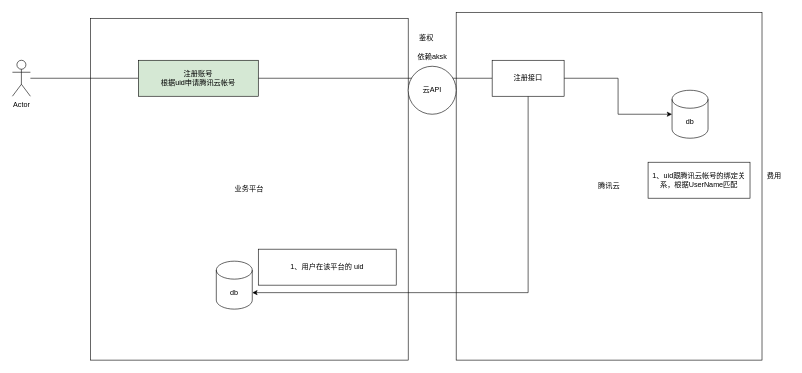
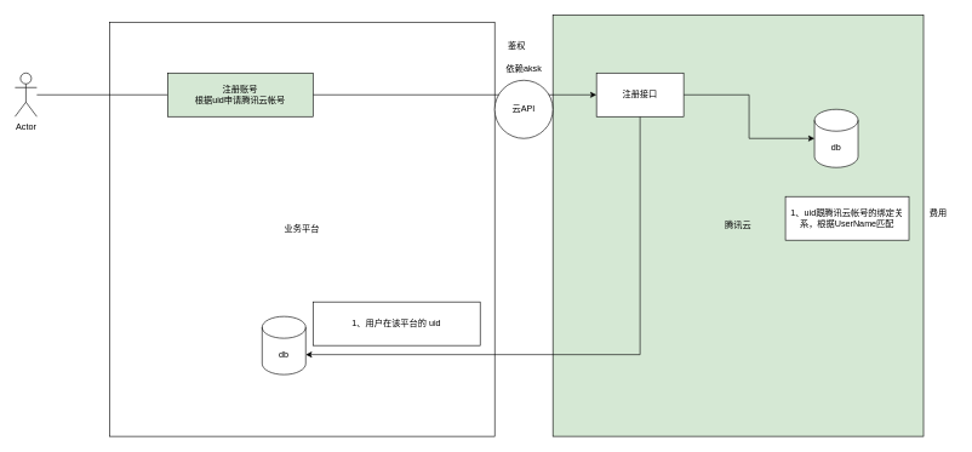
  <mxCell id="0" />
  <mxCell id="1" parent="0" />
- <mxCell id="2" value="腾讯云" style="rounded=0;whiteSpace=wrap;html=1;" parent="1" vertex="1"><mxGeometry x="760" y="20" width="510" height="580" as="geometry" /></mxCell>
+ <mxCell id="2" value="腾讯云" style="rounded=0;whiteSpace=wrap;html=1;fillColor=#d5e8d4;" parent="1" vertex="1"><mxGeometry x="760" y="20" width="510" height="580" as="geometry" /></mxCell>
  <mxCell id="3" value="业务平台" style="rounded=0;whiteSpace=wrap;html=1;" parent="1" vertex="1"><mxGeometry x="150" y="30" width="530" height="570" as="geometry" /></mxCell>
  <mxCell id="4" style="edgeStyle=orthogonalEdgeStyle;rounded=0;orthogonalLoop=1;jettySize=auto;html=1;entryX=0;entryY=0.5;entryDx=0;entryDy=0;endArrow=none;" parent="1" source="5" target="7" edge="1"><mxGeometry relative="1" as="geometry" /></mxCell>
  <mxCell id="5" value="Actor" style="shape=umlActor;verticalLabelPosition=bottom;verticalAlign=top;html=1;outlineConnect=0;" parent="1" vertex="1"><mxGeometry x="20" y="100" width="30" height="60" as="geometry" /></mxCell>
- <mxCell id="6" style="edgeStyle=orthogonalEdgeStyle;rounded=0;orthogonalLoop=1;jettySize=auto;html=1;entryX=0;entryY=0.5;entryDx=0;entryDy=0;endArrow=none;" parent="1" source="7" target="10" edge="1"><mxGeometry relative="1" as="geometry" /></mxCell>
+ <mxCell id="6" style="edgeStyle=orthogonalEdgeStyle;rounded=0;orthogonalLoop=1;jettySize=auto;html=1;entryX=0;entryY=0.5;entryDx=0;entryDy=0;" parent="1" source="7" target="10" edge="1"><mxGeometry relative="1" as="geometry" /></mxCell>
  <mxCell id="7" value="注册账号&lt;br&gt;根据uid申请腾讯云帐号" style="rounded=0;whiteSpace=wrap;html=1;fillColor=#d5e8d4;" parent="1" vertex="1"><mxGeometry x="230" y="100" width="200" height="60" as="geometry" /></mxCell>
  <mxCell id="8" style="edgeStyle=orthogonalEdgeStyle;rounded=0;orthogonalLoop=1;jettySize=auto;html=1;entryX=1;entryY=0;entryDx=0;entryDy=52.5;entryPerimeter=0;" parent="1" source="10" target="12" edge="1"><mxGeometry relative="1" as="geometry"><Array as="points"><mxPoint x="880" y="488" /></Array></mxGeometry></mxCell>
  <mxCell id="9" style="edgeStyle=orthogonalEdgeStyle;rounded=0;orthogonalLoop=1;jettySize=auto;html=1;entryX=0;entryY=0.5;entryDx=0;entryDy=0;entryPerimeter=0;" parent="1" source="10" target="15" edge="1"><mxGeometry relative="1" as="geometry" /></mxCell>
  <mxCell id="10" value="注册接口" style="rounded=0;whiteSpace=wrap;html=1;" parent="1" vertex="1"><mxGeometry x="820" y="100" width="120" height="60" as="geometry" /></mxCell>
  <mxCell id="11" value="依赖aksk" style="text;html=1;align=center;verticalAlign=middle;resizable=0;points=[];autosize=1;strokeColor=none;fillColor=none;" parent="1" vertex="1"><mxGeometry x="685" y="80" width="70" height="30" as="geometry" /></mxCell>
  <mxCell id="12" value="db" style="shape=cylinder3;whiteSpace=wrap;html=1;boundedLbl=1;backgroundOutline=1;size=15;" parent="1" vertex="1"><mxGeometry x="360" y="435" width="60" height="80" as="geometry" /></mxCell>
  <mxCell id="13" value="1、用户在该平台的 uid" style="rounded=0;whiteSpace=wrap;html=1;" parent="1" vertex="1"><mxGeometry x="430" y="415" width="230" height="60" as="geometry" /></mxCell>
  <mxCell id="14" value="云API" style="ellipse;whiteSpace=wrap;html=1;aspect=fixed;" parent="1" vertex="1"><mxGeometry x="680" y="110" width="80" height="80" as="geometry" /></mxCell>
  <mxCell id="15" value="db" style="shape=cylinder3;whiteSpace=wrap;html=1;boundedLbl=1;backgroundOutline=1;size=15;" parent="1" vertex="1"><mxGeometry x="1120" y="150" width="60" height="80" as="geometry" /></mxCell>
  <mxCell id="16" value="1、uid跟腾讯云帐号的绑定关系，根据UserName匹配" style="rounded=0;whiteSpace=wrap;html=1;" parent="1" vertex="1"><mxGeometry x="1080" y="270" width="170" height="60" as="geometry" /></mxCell>
  <mxCell id="17" value="鉴权" style="text;html=1;align=center;verticalAlign=middle;resizable=0;points=[];autosize=1;strokeColor=none;fillColor=none;" parent="1" vertex="1"><mxGeometry x="685" y="48" width="50" height="30" as="geometry" /></mxCell>
  <mxCell id="18" value="费用" style="text;html=1;align=center;verticalAlign=middle;resizable=0;points=[];autosize=1;strokeColor=none;fillColor=none;" parent="1" vertex="1"><mxGeometry x="1265" y="278" width="50" height="30" as="geometry" /></mxCell>
